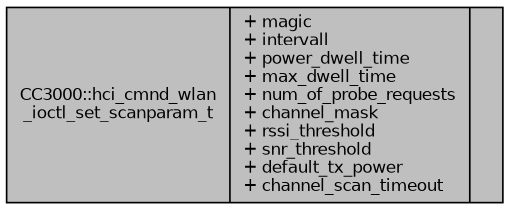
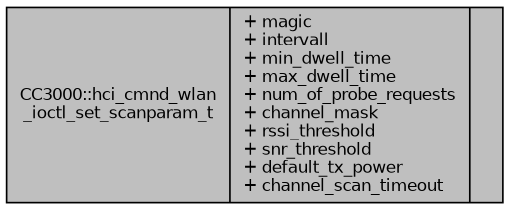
  digraph {
    rankdir=LR
-   n1 [color=black fillcolor=grey75 fontcolor=black fontname=Helvetica fontsize=10 height=0.2 label="{CC3000::hci_cmnd_wlan\l_ioctl_set_scanparam_t\n|+ magic\l+ intervall\l+ power_dwell_time\l+ max_dwell_time\l+ num_of_probe_requests\l+ channel_mask\l+ rssi_threshold\l+ snr_threshold\l+ default_tx_power\l+ channel_scan_timeout\l|}" shape=record style=filled width=0.4]
+   n1 [color=black fillcolor=grey75 fontcolor=black fontname=Helvetica fontsize=10 height=0.2 label="{CC3000::hci_cmnd_wlan\l_ioctl_set_scanparam_t\n|+ magic\l+ intervall\l+ min_dwell_time\l+ max_dwell_time\l+ num_of_probe_requests\l+ channel_mask\l+ rssi_threshold\l+ snr_threshold\l+ default_tx_power\l+ channel_scan_timeout\l|}" shape=record style=filled width=0.4]
  }
